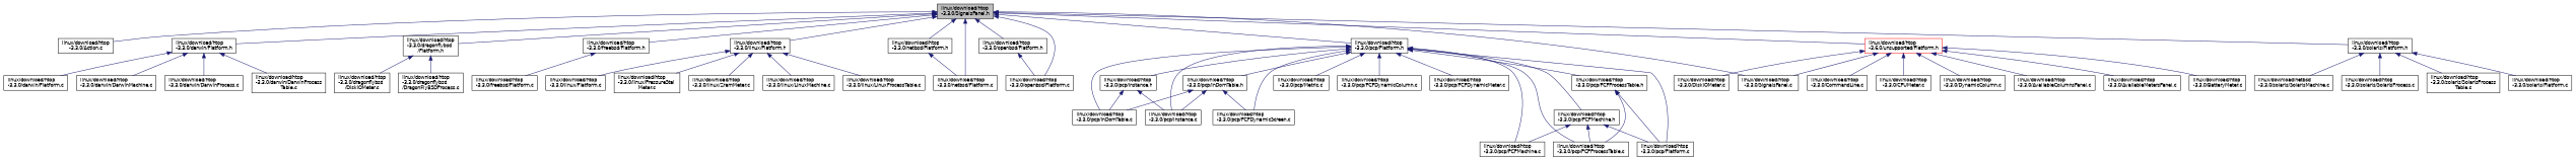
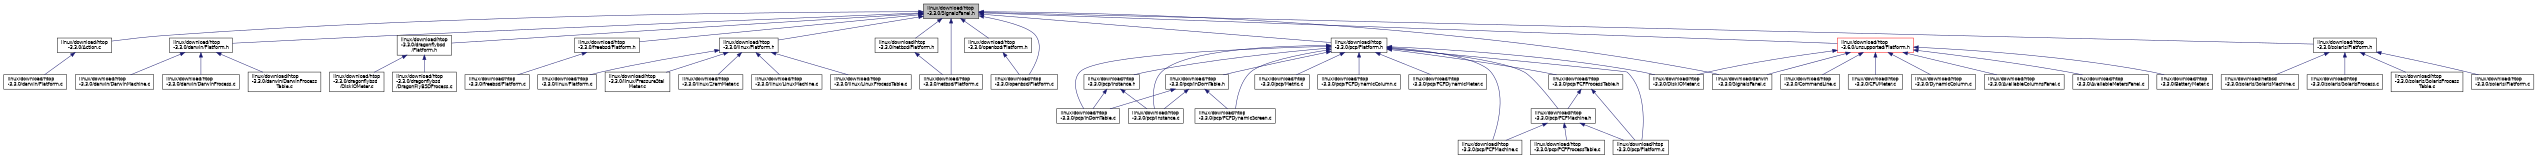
  digraph {
    node [color=black fillcolor=white fontname=Helvetica fontsize=10 shape=record style=filled]
    edge [color=midnightblue dir=back fontname=Helvetica fontsize=10 labelfontname=Helvetica labelfontsize=10 style=solid]
    n1 [fillcolor=grey75 fontcolor=black height=0.2 label="linux/download/htop\l-3.3.0/SignalsPanel.h" width=0.4]
    n2 [height=0.2 label="linux/download/htop\l-3.3.0/Action.c" width=0.4]
    n3 [height=0.2 label="linux/download/htop\l-3.3.0/darwin/Platform.h" width=0.4]
    n4 [height=0.2 label="linux/download/htop\l-3.3.0/dragonflybsd\l/Platform.h" width=0.4]
    n5 [height=0.2 label="linux/download/htop\l-3.3.0/freebsd/Platform.h" width=0.4]
    n6 [height=0.2 label="linux/download/htop\l-3.3.0/linux/Platform.h" width=0.4]
    n7 [height=0.2 label="linux/download/htop\l-3.3.0/netbsd/Platform.c" width=0.4]
    n8 [height=0.2 label="linux/download/htop\l-3.3.0/netbsd/Platform.h" width=0.4]
    n9 [height=0.2 label="linux/download/htop\l-3.3.0/openbsd/Platform.c" width=0.4]
    n10 [height=0.2 label="linux/download/htop\l-3.3.0/openbsd/Platform.h" width=0.4]
    n11 [height=0.2 label="linux/download/htop\l-3.3.0/pcp/Platform.h" width=0.4]
-   n12 [height=0.2 label="linux/download/htop\l-3.3.0/SignalsPanel.c" width=0.4]
+   n12 [height=0.2 label="linux/download/darwin\l-3.3.0/SignalsPanel.c" width=0.4]
    n13 [height=0.2 label="linux/download/htop\l-3.3.0/solaris/Platform.h" width=0.4]
    n14 [color=red height=0.2 label="linux/download/htop\l-3.6.0/unsupported/Platform.h" width=0.4]
    n15 [height=0.2 label="linux/download/htop\l-3.3.0/darwin/DarwinMachine.c" width=0.4]
    n16 [height=0.2 label="linux/download/htop\l-3.3.0/darwin/DarwinProcess.c" width=0.4]
    n17 [height=0.2 label="linux/download/htop\l-3.3.0/darwin/DarwinProcess\lTable.c" width=0.4]
    n18 [height=0.2 label="linux/download/htop\l-3.3.0/darwin/Platform.c" width=0.4]
    n19 [height=0.2 label="linux/download/htop\l-3.3.0/dragonflybsd\l/DragonFlyBSDProcess.c" width=0.4]
    n20 [height=0.2 label="linux/download/htop\l-3.3.0/dragonflybsd\l/DiskIOMeter.c" width=0.4]
    n21 [height=0.2 label="linux/download/htop\l-3.3.0/freebsd/Platform.c" width=0.4]
    n22 [height=0.2 label="linux/download/htop\l-3.3.0/linux/LinuxMachine.c" width=0.4]
    n23 [height=0.2 label="linux/download/htop\l-3.3.0/linux/LinuxProcessTable.c" width=0.4]
    n24 [height=0.2 label="linux/download/htop\l-3.3.0/linux/Platform.c" width=0.4]
    n25 [height=0.2 label="linux/download/htop\l-3.3.0/linux/PressureStall\lMeter.c" width=0.4]
    n26 [height=0.2 label="linux/download/htop\l-3.3.0/linux/ZramMeter.c" width=0.4]
    n27 [height=0.2 label="linux/download/htop\l-3.3.0/pcp/InDomTable.c" width=0.4]
    n28 [height=0.2 label="linux/download/htop\l-3.3.0/pcp/InDomTable.h" width=0.4]
    n29 [height=0.2 label="linux/download/htop\l-3.3.0/pcp/Instance.c" width=0.4]
    n30 [height=0.2 label="linux/download/htop\l-3.3.0/pcp/PCPDynamicScreen.c" width=0.4]
    n31 [height=0.2 label="linux/download/htop\l-3.3.0/pcp/Instance.h" width=0.4]
    n32 [height=0.2 label="linux/download/htop\l-3.3.0/pcp/Metric.c" width=0.4]
    n33 [height=0.2 label="linux/download/htop\l-3.3.0/pcp/PCPDynamicColumn.c" width=0.4]
    n34 [height=0.2 label="linux/download/htop\l-3.3.0/pcp/PCPDynamicMeter.c" width=0.4]
    n35 [height=0.2 label="linux/download/htop\l-3.3.0/pcp/PCPMachine.c" width=0.4]
    n36 [height=0.2 label="linux/download/htop\l-3.3.0/pcp/PCPMachine.h" width=0.4]
    n37 [height=0.2 label="linux/download/htop\l-3.3.0/pcp/PCPProcessTable.c" width=0.4]
    n38 [height=0.2 label="linux/download/htop\l-3.3.0/pcp/Platform.c" width=0.4]
    n39 [height=0.2 label="linux/download/htop\l-3.3.0/pcp/PCPProcessTable.h" width=0.4]
    n40 [height=0.2 label="linux/download/htop\l-3.3.0/solaris/Platform.c" width=0.4]
    n41 [height=0.2 label="linux/download/netbsd\l-3.3.0/solaris/SolarisMachine.c" width=0.4]
    n42 [height=0.2 label="linux/download/htop\l-3.3.0/solaris/SolarisProcess.c" width=0.4]
    n43 [height=0.2 label="linux/download/htop\l-3.3.0/solaris/SolarisProcess\lTable.c" width=0.4]
    n44 [height=0.2 label="linux/download/htop\l-3.3.0/AvailableColumnsPanel.c" width=0.4]
    n45 [height=0.2 label="linux/download/htop\l-3.3.0/AvailableMetersPanel.c" width=0.4]
    n46 [height=0.2 label="linux/download/htop\l-3.3.0/BatteryMeter.c" width=0.4]
    n47 [height=0.2 label="linux/download/htop\l-3.3.0/CommandLine.c" width=0.4]
    n48 [height=0.2 label="linux/download/htop\l-3.3.0/CPUMeter.c" width=0.4]
    n49 [height=0.2 label="linux/download/htop\l-3.3.0/DiskIOMeter.c" width=0.4]
    n50 [height=0.2 label="linux/download/htop\l-3.3.0/DynamicColumn.c" width=0.4]
    n1 -> n2
    n1 -> n3
    n1 -> n4
    n1 -> n5
    n1 -> n6
    n1 -> n7
    n1 -> n8
    n1 -> n9
    n1 -> n10
    n1 -> n11
    n1 -> n12
    n1 -> n13
    n1 -> n14
    n3 -> n15
    n3 -> n16
    n3 -> n17
-   n3 -> n18
+   n2 -> n18
    n4 -> n19
    n4 -> n20
    n5 -> n21
    n6 -> n22
    n6 -> n23
    n6 -> n24
    n6 -> n25
    n6 -> n26
    n8 -> n7
    n10 -> n9
    n11 -> n27
    n11 -> n28
    n11 -> n29
    n11 -> n30
    n11 -> n31
    n11 -> n32
    n11 -> n33
    n11 -> n34
    n11 -> n35
    n11 -> n36
-   n11 -> n37
+   n11 -> n49
    n11 -> n38
    n11 -> n39
    n13 -> n40
    n13 -> n41
    n13 -> n42
    n13 -> n43
    n14 -> n12
    n14 -> n44
    n14 -> n45
    n14 -> n46
    n14 -> n47
    n14 -> n48
    n14 -> n49
    n14 -> n50
    n28 -> n27
    n28 -> n29
    n28 -> n30
    n31 -> n27
    n31 -> n29
    n36 -> n35
    n36 -> n37
    n36 -> n38
-   n39 -> n37
+   n39 -> n36
    n39 -> n38
  }
